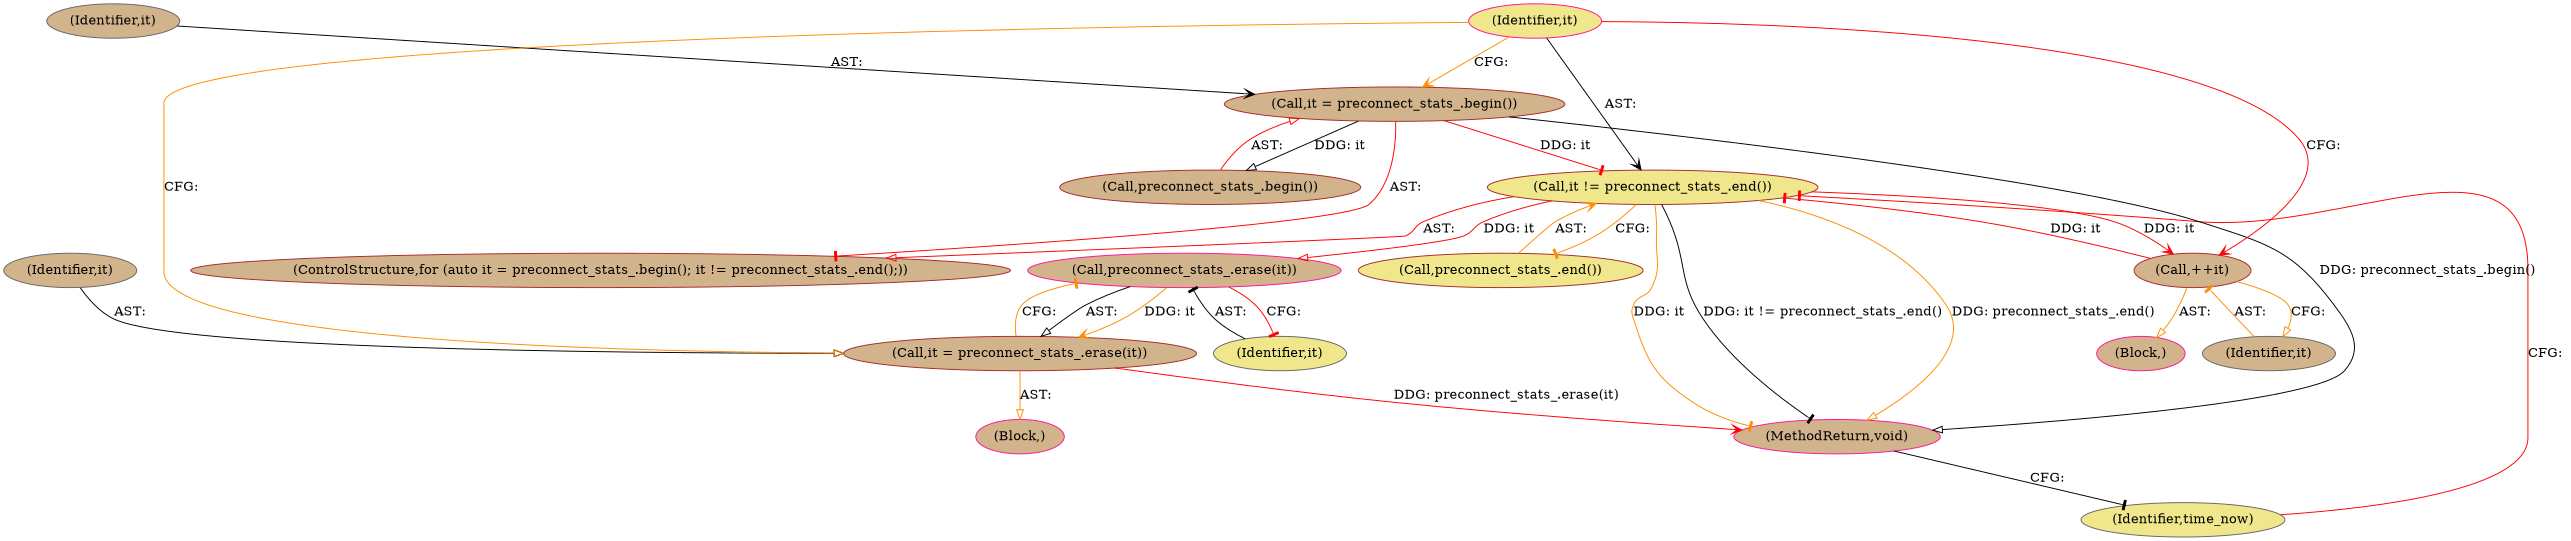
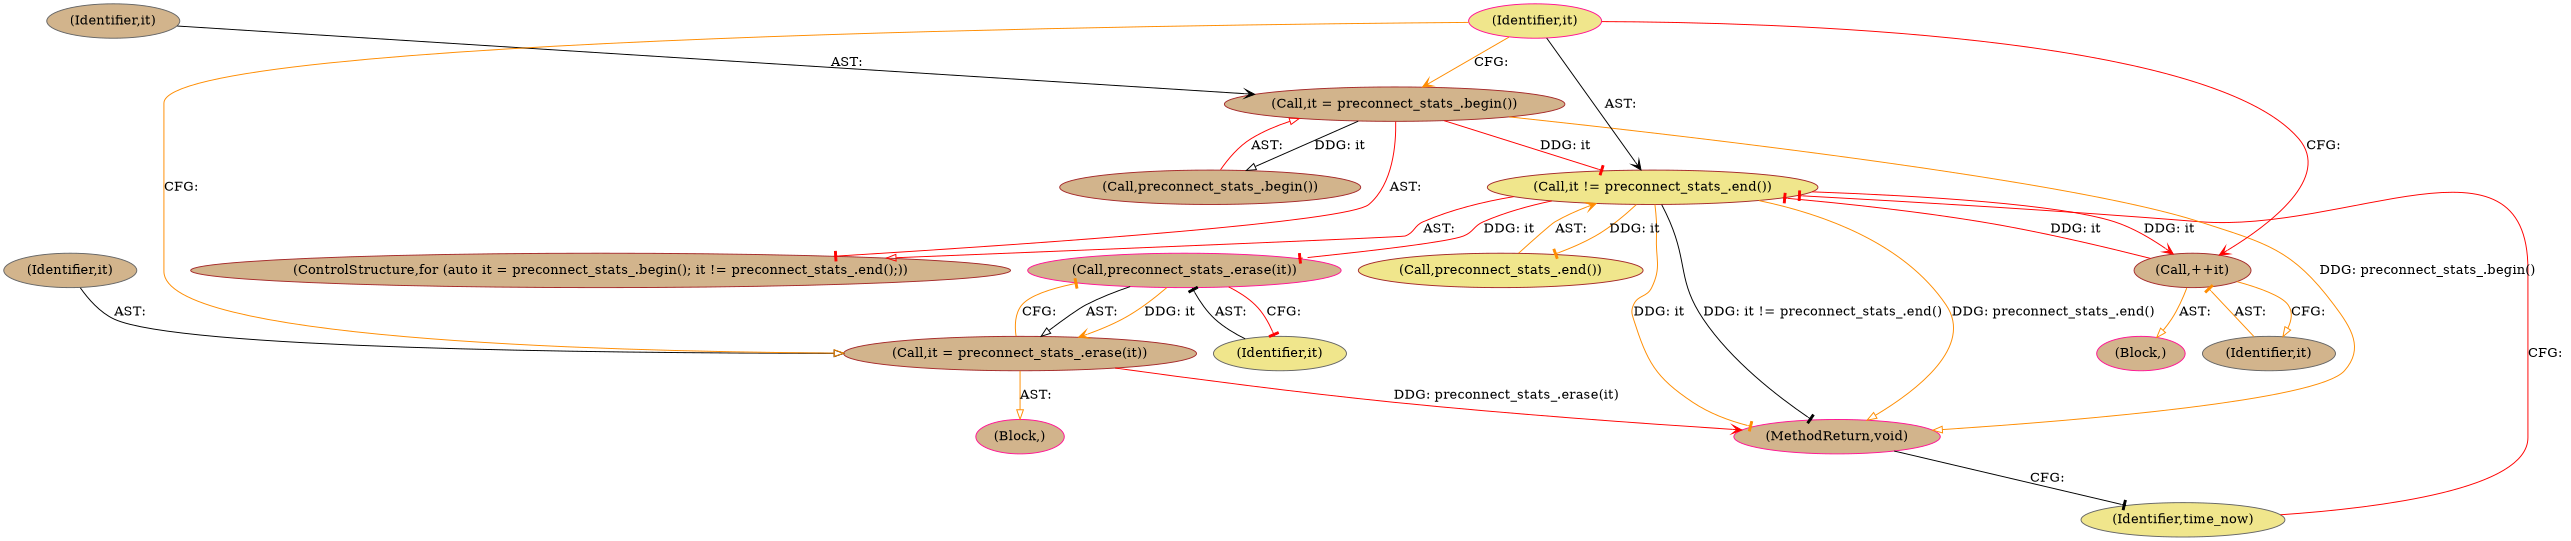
  digraph {
    node [color=brown fillcolor=tan style=filled]
    edge [arrowhead=onormal color=darkorange]
    n1 [fillcolor=khaki label="(Call,it != preconnect_stats_.end())"]
    n2 [label="(Call,++it)"]
    n3 [color=deeppink label="(Call,preconnect_stats_.erase(it))"]
    n4 [color=deeppink label="(MethodReturn,void)"]
    n5 [fillcolor=khaki label="(Call,preconnect_stats_.end())"]
    n6 [label="(ControlStructure,for (auto it = preconnect_stats_.begin(); it != preconnect_stats_.end();))"]
    n7 [color=gray40 label="(Identifier,it)"]
    n8 [color=deeppink label="(Block,)"]
    n9 [label="(Call,it = preconnect_stats_.erase(it))"]
    n10 [color=gray40 fillcolor=khaki label="(Identifier,it)"]
    n11 [color=gray40 fillcolor=khaki label="(Identifier,time_now)"]
    n12 [color=deeppink label="(Block,)"]
    n13 [label="(Call,it = preconnect_stats_.begin())"]
    n14 [label="(Call,preconnect_stats_.begin())"]
    n15 [color=gray40 label="(Identifier,it)"]
    n16 [color=gray40 label="(Identifier,it)"]
    n17 [color=deeppink fillcolor=khaki label="(Identifier,it)"]
    n1 -> n2 [arrowhead=vee color=red label="DDG: it"]
-   n1 -> n3 [color=red label="DDG: it"]
+   n1 -> n3 [arrowhead=tee color=red label="DDG: it"]
    n1 -> n4 [arrowhead=tee label="DDG: it"]
    n1 -> n4 [label="DDG: preconnect_stats_.end()"]
    n1 -> n4 [arrowhead=tee color=black label="DDG: it != preconnect_stats_.end()"]
-   n1 -> n5 [arrowhead=tee label="CFG: "]
+   n1 -> n5 [arrowhead=tee label="DDG: it"]
    n1 -> n6 [color=red label="AST: "]
    n2 -> n1 [arrowhead=tee color=red label="DDG: it"]
    n2 -> n7 [label="CFG: "]
    n2 -> n8 [label="AST: "]
    n3 -> n9 [color=black label="AST: "]
    n3 -> n9 [arrowhead=vee label="DDG: it"]
    n3 -> n10 [arrowhead=tee color=red label="CFG: "]
    n4 -> n11 [arrowhead=tee color=black label="CFG: "]
    n5 -> n1 [arrowhead=vee label="AST: "]
    n7 -> n2 [arrowhead=tee label="AST: "]
    n9 -> n3 [arrowhead=tee label="CFG: "]
    n9 -> n4 [arrowhead=vee color=red label="DDG: preconnect_stats_.erase(it)"]
    n9 -> n12 [label="AST: "]
    n10 -> n3 [arrowhead=tee color=black label="AST: "]
    n11 -> n1 [arrowhead=tee color=red label="CFG: "]
    n13 -> n1 [arrowhead=tee color=red label="DDG: it"]
-   n13 -> n4 [color=black label="DDG: preconnect_stats_.begin()"]
+   n13 -> n4 [label="DDG: preconnect_stats_.begin()"]
    n13 -> n6 [arrowhead=tee color=red label="AST: "]
    n13 -> n14 [color=black label="DDG: it"]
    n14 -> n13 [color=red label="AST: "]
    n15 -> n9 [color=black label="AST: "]
    n16 -> n13 [arrowhead=vee color=black label="AST: "]
    n17 -> n1 [arrowhead=vee color=black label="AST: "]
    n17 -> n2 [arrowhead=vee color=red label="CFG: "]
    n17 -> n9 [label="CFG: "]
    n17 -> n13 [arrowhead=vee label="CFG: "]
  }
